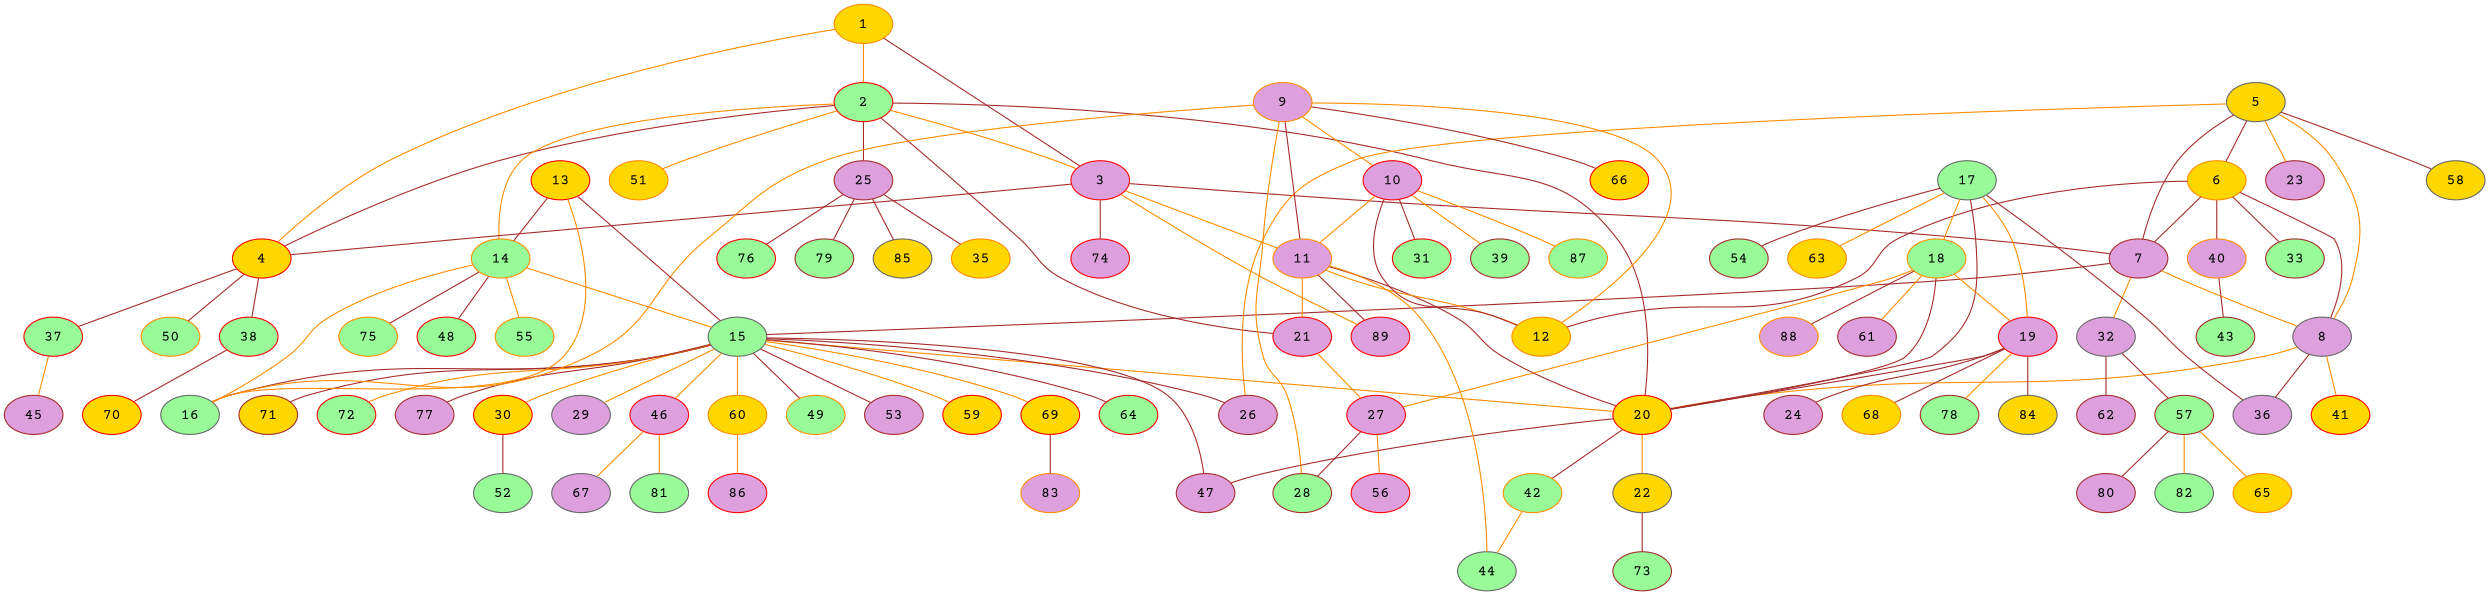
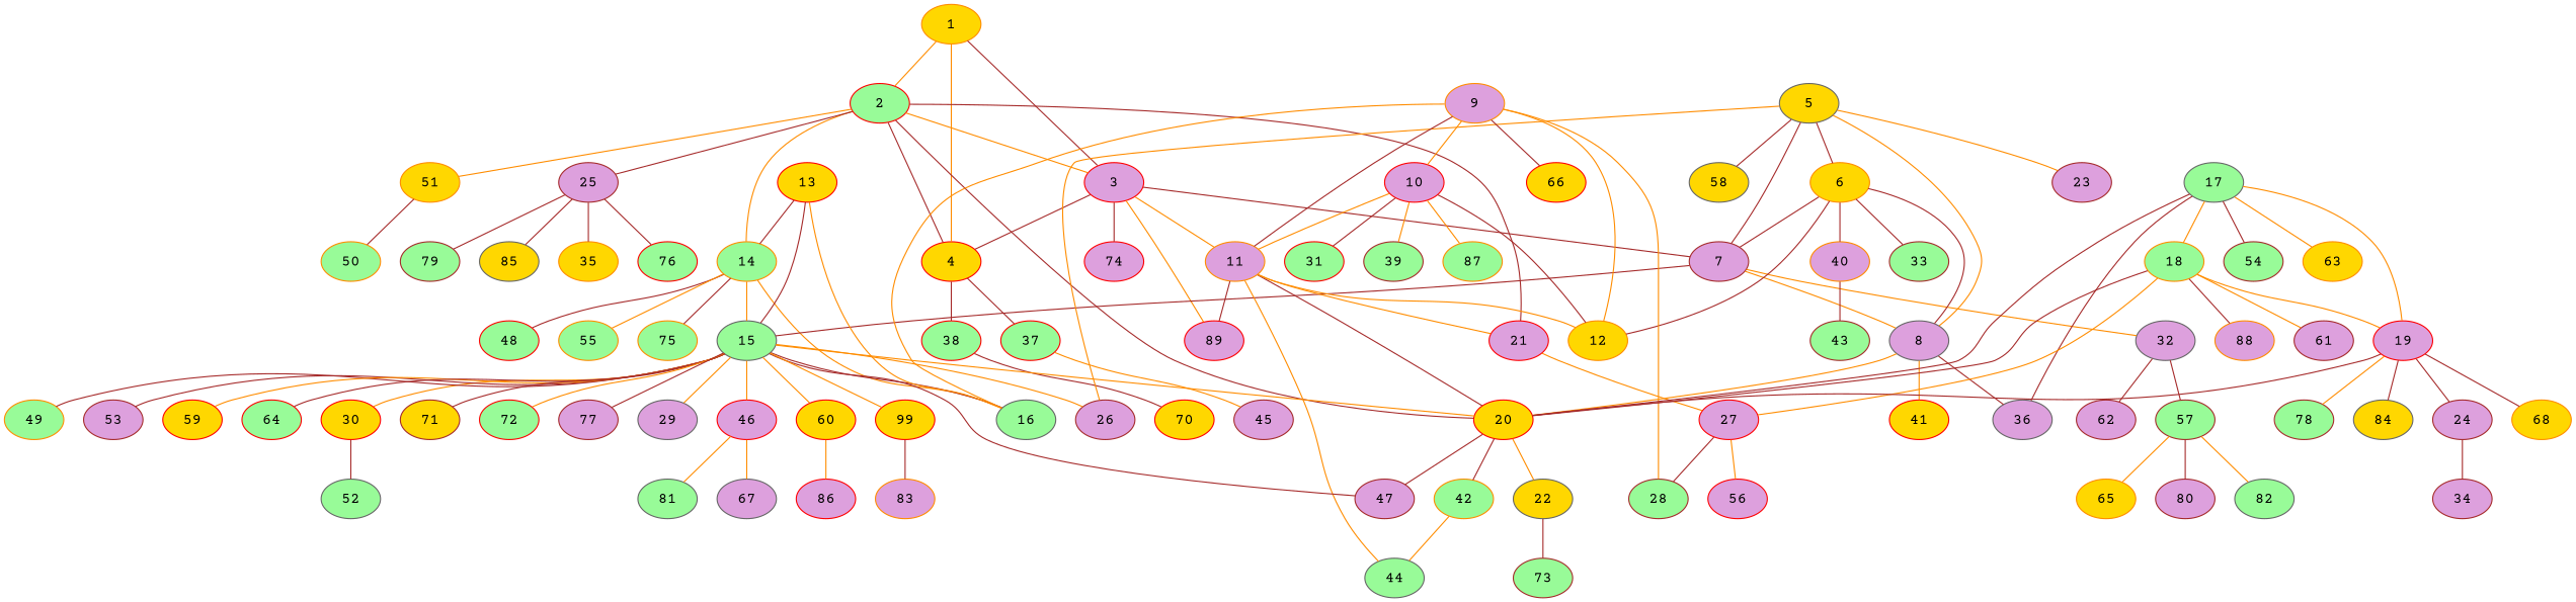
  graph {
    fontname="Courier Prime"
    node [color=red fillcolor=plum fontname="Courier Prime" style=filled]
    edge [color=brown fontname="Courier Prime"]
    1 [color=darkorange fillcolor=gold]
    2 [fillcolor=palegreen]
    3
    4 [fillcolor=gold]
    14 [color=darkorange fillcolor=palegreen]
    20 [fillcolor=gold]
    21
    25 [color=brown]
    51 [color=darkorange fillcolor=gold]
    7 [color=brown]
    11 [color=darkorange]
    74
    89
    37 [fillcolor=palegreen]
    38 [fillcolor=palegreen]
    50 [color=darkorange fillcolor=palegreen]
    15 [color=gray40 fillcolor=palegreen]
    16 [color=gray40 fillcolor=palegreen]
    48 [fillcolor=palegreen]
    55 [color=darkorange fillcolor=palegreen]
    75 [color=darkorange fillcolor=palegreen]
    47 [color=brown]
    22 [color=gray40 fillcolor=gold]
    42 [color=darkorange fillcolor=palegreen]
    27
    35 [color=darkorange fillcolor=gold]
    76 [fillcolor=palegreen]
    79 [color=brown fillcolor=palegreen]
    85 [color=gray40 fillcolor=gold]
    8 [color=gray40]
    32 [color=gray40]
    12 [color=darkorange fillcolor=gold]
    44 [color=gray40 fillcolor=palegreen]
    45 [color=brown]
    70 [fillcolor=gold]
    5 [color=gray40 fillcolor=gold]
    6 [color=darkorange fillcolor=gold]
    23 [color=brown]
    26 [color=brown]
    58 [color=gray40 fillcolor=gold]
    33 [color=brown fillcolor=palegreen]
    40 [color=darkorange]
    36 [color=gray40]
    41 [fillcolor=gold]
    43 [color=brown fillcolor=palegreen]
    29 [color=gray40]
    30 [fillcolor=gold]
    46
    49 [color=darkorange fillcolor=palegreen]
    53 [color=brown]
    59 [fillcolor=gold]
-   60 [color=darkorange fillcolor=gold]
+   60 [fillcolor=gold]
    64 [fillcolor=palegreen]
-   69 [fillcolor=gold]
+   69 [fillcolor=gold label=99]
    71 [color=brown fillcolor=gold]
    72 [fillcolor=palegreen]
    77 [color=brown]
    57 [color=brown fillcolor=palegreen]
    62 [color=brown]
    9 [color=darkorange]
    10
    28 [color=brown fillcolor=palegreen]
    66 [fillcolor=gold]
    31 [fillcolor=palegreen]
    39 [color=brown fillcolor=palegreen]
    87 [color=darkorange fillcolor=palegreen]
    13 [fillcolor=gold]
    52 [color=gray40 fillcolor=palegreen]
    67 [color=gray40]
    81 [color=gray40 fillcolor=palegreen]
    86
    83 [color=darkorange]
    17 [color=gray40 fillcolor=palegreen]
    18 [color=darkorange fillcolor=palegreen]
    19
    54 [color=brown fillcolor=palegreen]
    63 [color=darkorange fillcolor=gold]
    61 [color=brown]
    88 [color=darkorange]
    24 [color=brown]
    68 [color=darkorange fillcolor=gold]
    78 [color=brown fillcolor=palegreen]
    84 [color=gray40 fillcolor=gold]
    56
+   34 [color=brown]
    73 [color=brown fillcolor=palegreen]
    65 [color=darkorange fillcolor=gold]
    80 [color=brown]
    82 [color=gray40 fillcolor=palegreen]
    1 -- 2 [color=darkorange]
    1 -- 3
    1 -- 4 [color=darkorange]
    2 -- 3 [color=darkorange]
    2 -- 4
    2 -- 14 [color=darkorange]
    2 -- 20
    2 -- 21
    2 -- 25
    2 -- 51 [color=darkorange]
    3 -- 4
    3 -- 7
    3 -- 11 [color=darkorange]
    3 -- 74
    3 -- 89 [color=darkorange]
    4 -- 37
    4 -- 38
-   4 -- 50
+   51 -- 50
    14 -- 15 [color=darkorange]
    14 -- 16 [color=darkorange]
    14 -- 48
    14 -- 55 [color=darkorange]
    14 -- 75
    20 -- 47
    20 -- 22 [color=darkorange]
    20 -- 42
    21 -- 27 [color=darkorange]
    25 -- 35
    25 -- 76
    25 -- 79
    25 -- 85
    7 -- 15
    7 -- 8 [color=darkorange]
    7 -- 32 [color=darkorange]
    11 -- 20
    11 -- 21 [color=darkorange]
    11 -- 89
    11 -- 12 [color=darkorange]
    11 -- 44 [color=darkorange]
    37 -- 45 [color=darkorange]
    38 -- 70
    15 -- 20 [color=darkorange]
    15 -- 16
    15 -- 47
-   15 -- 26
+   15 -- 26 [color=darkorange]
    15 -- 29 [color=darkorange]
    15 -- 30 [color=darkorange]
    15 -- 46 [color=darkorange]
    15 -- 49
    15 -- 53
    15 -- 59 [color=darkorange]
    15 -- 60 [color=darkorange]
    15 -- 64
    15 -- 69 [color=darkorange]
    15 -- 71
    15 -- 72 [color=darkorange]
    15 -- 77
    22 -- 73
    42 -- 44 [color=darkorange]
    27 -- 28
    27 -- 56 [color=darkorange]
    8 -- 20 [color=darkorange]
    8 -- 36
    8 -- 41 [color=darkorange]
    32 -- 57
    32 -- 62
    5 -- 7
    5 -- 8 [color=darkorange]
    5 -- 6
    5 -- 23 [color=darkorange]
    5 -- 26 [color=darkorange]
    5 -- 58
    6 -- 7
    6 -- 8
    6 -- 12
    6 -- 33
    6 -- 40
    40 -- 43
    30 -- 52
    46 -- 67 [color=darkorange]
    46 -- 81 [color=darkorange]
    60 -- 86 [color=darkorange]
    69 -- 83
    57 -- 65 [color=darkorange]
    57 -- 80
    57 -- 82 [color=darkorange]
    9 -- 11
    9 -- 16 [color=darkorange]
    9 -- 12 [color=darkorange]
    9 -- 10 [color=darkorange]
    9 -- 28 [color=darkorange]
    9 -- 66
    10 -- 11 [color=darkorange]
    10 -- 12
    10 -- 31
    10 -- 39 [color=darkorange]
    10 -- 87 [color=darkorange]
    13 -- 14
    13 -- 15
    13 -- 16 [color=darkorange]
    17 -- 20
    17 -- 36
    17 -- 18 [color=darkorange]
    17 -- 19 [color=darkorange]
    17 -- 54
    17 -- 63 [color=darkorange]
    18 -- 20
    18 -- 27 [color=darkorange]
    18 -- 19 [color=darkorange]
    18 -- 61 [color=darkorange]
    18 -- 88
    19 -- 20
    19 -- 24
    19 -- 68
    19 -- 78 [color=darkorange]
    19 -- 84
+   24 -- 34
  }
